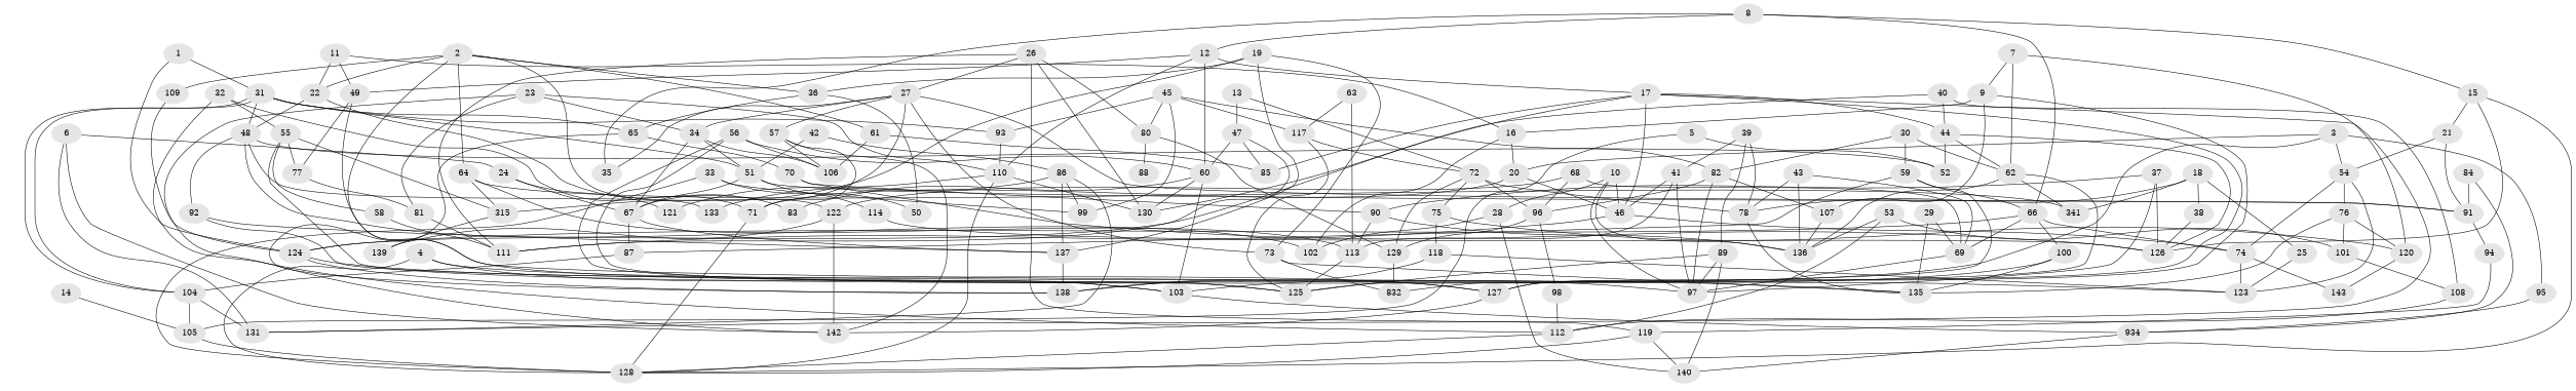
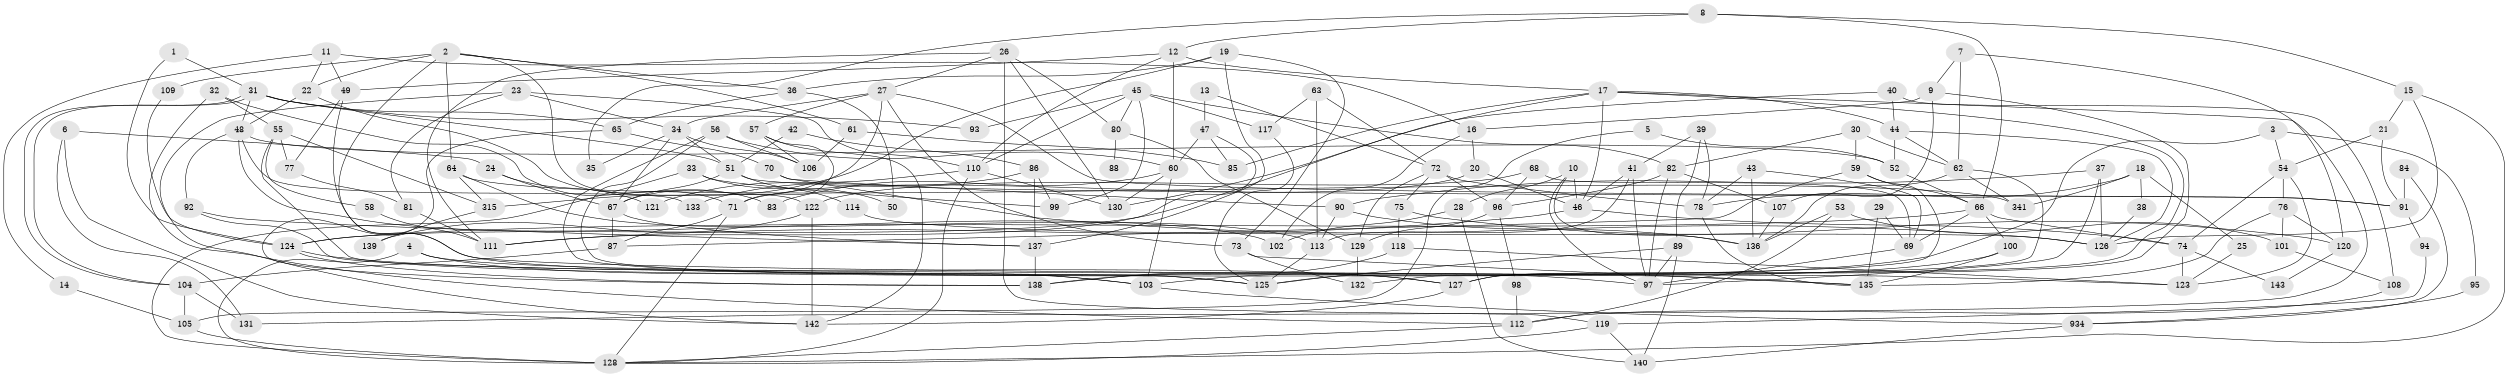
  graph {
    node [color=gray90 style=filled]
    1
    31
    124
    48
    51
    65
    93
    104
    138
    127
    2
    22
    61
    64
    97
    109
    122
    36
    83
    56
    103
    60
    106
    125
    85
    n26 [label=341]
    n27 [label=315]
    113
    142
    139
    3
    20
    54
    95
    46
    71
    76
    123
    74
    n40 [label=934]
    4
    128
    5
    52
    105
    66
    6
    24
    131
    67
    121
    7
    9
    62
    120
    16
    107
    136
    143
    8
    12
    15
    35
    49
    17
    110
    21
    126
    69
    100
    102
    135
    101
    10
    28
    140
    111
    11
    14
    77
    44
    130
    13
    47
    72
    78
    96
    75
    129
    91
    18
    25
    38
    19
    73
    137
    50
-   132 [label=832]
+   132
    87
    94
    92
    133
    23
    34
    81
    26
    27
    80
    119
    57
    88
    29
    30
    59
    82
    114
    70
    32
    55
    112
    58
    33
    99
    37
    90
    39
    41
    89
    40
    108
    42
    86
    43
    45
    117
    53
    68
    63
    98
    118
    84
    1 -- 31
    1 -- 124
    31 -- 48
    31 -- 51
    31 -- 65
    31 -- 93
    31 -- 104
    31 -- 104
    124 -- 138
    124 -- 127
    48 -- 52
    48 -- 102
    48 -- 92
    48 -- 133
    51 -- 67
    51 -- 91
    51 -- 114
    65 -- 138
    65 -- 70
    104 -- 105
    104 -- 131
    127 -- 142
    2 -- 22
    2 -- 61
    2 -- 64
    2 -- 97
    2 -- 109
    2 -- 122
    2 -- 36
    22 -- 48
    22 -- 83
    61 -- 106
    61 -- 85
    64 -- n26
    64 -- n27
    64 -- 113
    109 -- 124
    122 -- 142
    122 -- 139
    36 -- 65
    36 -- 50
    56 -- 103
    56 -- 60
    56 -- 106
    56 -- 125
    103 -- n40
    60 -- 83
    60 -- 103
    60 -- 130
    n27 -- 139
    113 -- 125
    3 -- 138
-   3 -- 20
    3 -- 54
    3 -- 95
    20 -- 46
    20 -- 71
    54 -- 76
    54 -- 123
    54 -- 74
    95 -- n40
    46 -- 74
    46 -- 111
    71 -- 128
+   71 -- 87
    76 -- 120
    76 -- 135
    76 -- 101
    74 -- 123
    74 -- 143
    n40 -- 140
    4 -- 127
    4 -- 103
    4 -- 128
    5 -- 52
    5 -- 105
+   52 -- 66
    105 -- 128
    66 -- 124
    66 -- 74
    66 -- 69
    66 -- 100
    6 -- 142
    6 -- 24
    6 -- 131
    24 -- 67
    24 -- 121
    67 -- 137
    67 -- 87
    7 -- 9
    7 -- 62
    7 -- 120
    9 -- 127
    9 -- 16
    9 -- 107
    62 -- 125
    62 -- n26
    62 -- 136
    120 -- 143
    16 -- 20
    16 -- 102
    107 -- 136
    8 -- 66
    8 -- 12
    8 -- 15
    8 -- 35
    12 -- 60
    12 -- 49
    12 -- 17
    12 -- 110
    15 -- 128
    15 -- 21
    15 -- 126
    49 -- 123
    49 -- 77
    17 -- 127
    17 -- 85
    17 -- 46
    17 -- 131
    17 -- 44
    17 -- 130
    110 -- 128
    110 -- 121
    110 -- 130
    21 -- 54
    21 -- 91
    69 -- 97
    100 -- 103
    100 -- 135
    101 -- 108
    10 -- 97
    10 -- 46
    10 -- 136
    10 -- 28
    28 -- 102
    28 -- 140
    11 -- 22
    11 -- 16
    11 -- 49
+   11 -- 14
    14 -- 105
    77 -- 81
    44 -- 52
    44 -- 62
    44 -- 126
    13 -- 47
    13 -- 72
    47 -- 60
    47 -- 85
    47 -- 111
    72 -- 78
    72 -- 96
    72 -- 75
    72 -- 129
    78 -- 135
    96 -- 129
    96 -- 98
    75 -- 120
    75 -- 118
    129 -- 132
    91 -- 94
    18 -- n26
    18 -- 78
    18 -- 25
    18 -- 38
    25 -- 123
    38 -- 126
    19 -- 36
    19 -- n27
    19 -- 73
    19 -- 137
    73 -- 135
    73 -- 132
    137 -- 138
    87 -- 104
    94 -- 119
    92 -- 125
    92 -- 137
    23 -- 142
    23 -- 110
    23 -- 34
    23 -- 81
    34 -- 51
    34 -- 106
    34 -- 67
-   27 -- 35
+   34 -- 35
    81 -- 111
    26 -- 111
    26 -- 130
    26 -- 27
    26 -- 80
    26 -- 119
    27 -- 67
    27 -- 91
    27 -- 73
    27 -- 34
    27 -- 57
    80 -- 129
    80 -- 88
    119 -- 128
    119 -- 140
    57 -- 106
    57 -- 142
    57 -- 71
    29 -- 69
    29 -- 135
    30 -- 62
    30 -- 59
    30 -- 82
    59 -- 66
    59 -- 132
    59 -- 87
    82 -- 97
    82 -- 107
    82 -- 96
    114 -- 126
    70 -- 126
    70 -- 90
    32 -- 71
    32 -- 55
    32 -- 112
    55 -- n27
    55 -- 135
    55 -- 77
    55 -- 58
    112 -- 128
    58 -- 111
    33 -- 128
    33 -- 50
    33 -- 99
    37 -- 97
    37 -- 126
    37 -- 90
    90 -- 113
    90 -- 136
    39 -- 78
    39 -- 41
    39 -- 89
    41 -- 97
    41 -- 113
    41 -- 46
    89 -- 97
    89 -- 125
    89 -- 140
    40 -- 124
    40 -- 44
    40 -- 108
    108 -- 112
    42 -- 51
    42 -- 86
-   86 -- 131
    86 -- 137
    86 -- 133
    86 -- 99
    43 -- 136
    43 -- 69
    43 -- 78
    45 -- 93
-   93 -- 110
+   45 -- 110
    45 -- 80
    45 -- 82
    45 -- 99
    45 -- 117
    117 -- 125
    53 -- 136
    53 -- 101
    53 -- 112
    68 -- 122
    68 -- 69
    68 -- 96
    63 -- 113
-   117 -- 72
+   63 -- 72
    63 -- 117
    98 -- 112
    118 -- 138
    118 -- 123
    84 -- n40
    84 -- 91
  }
